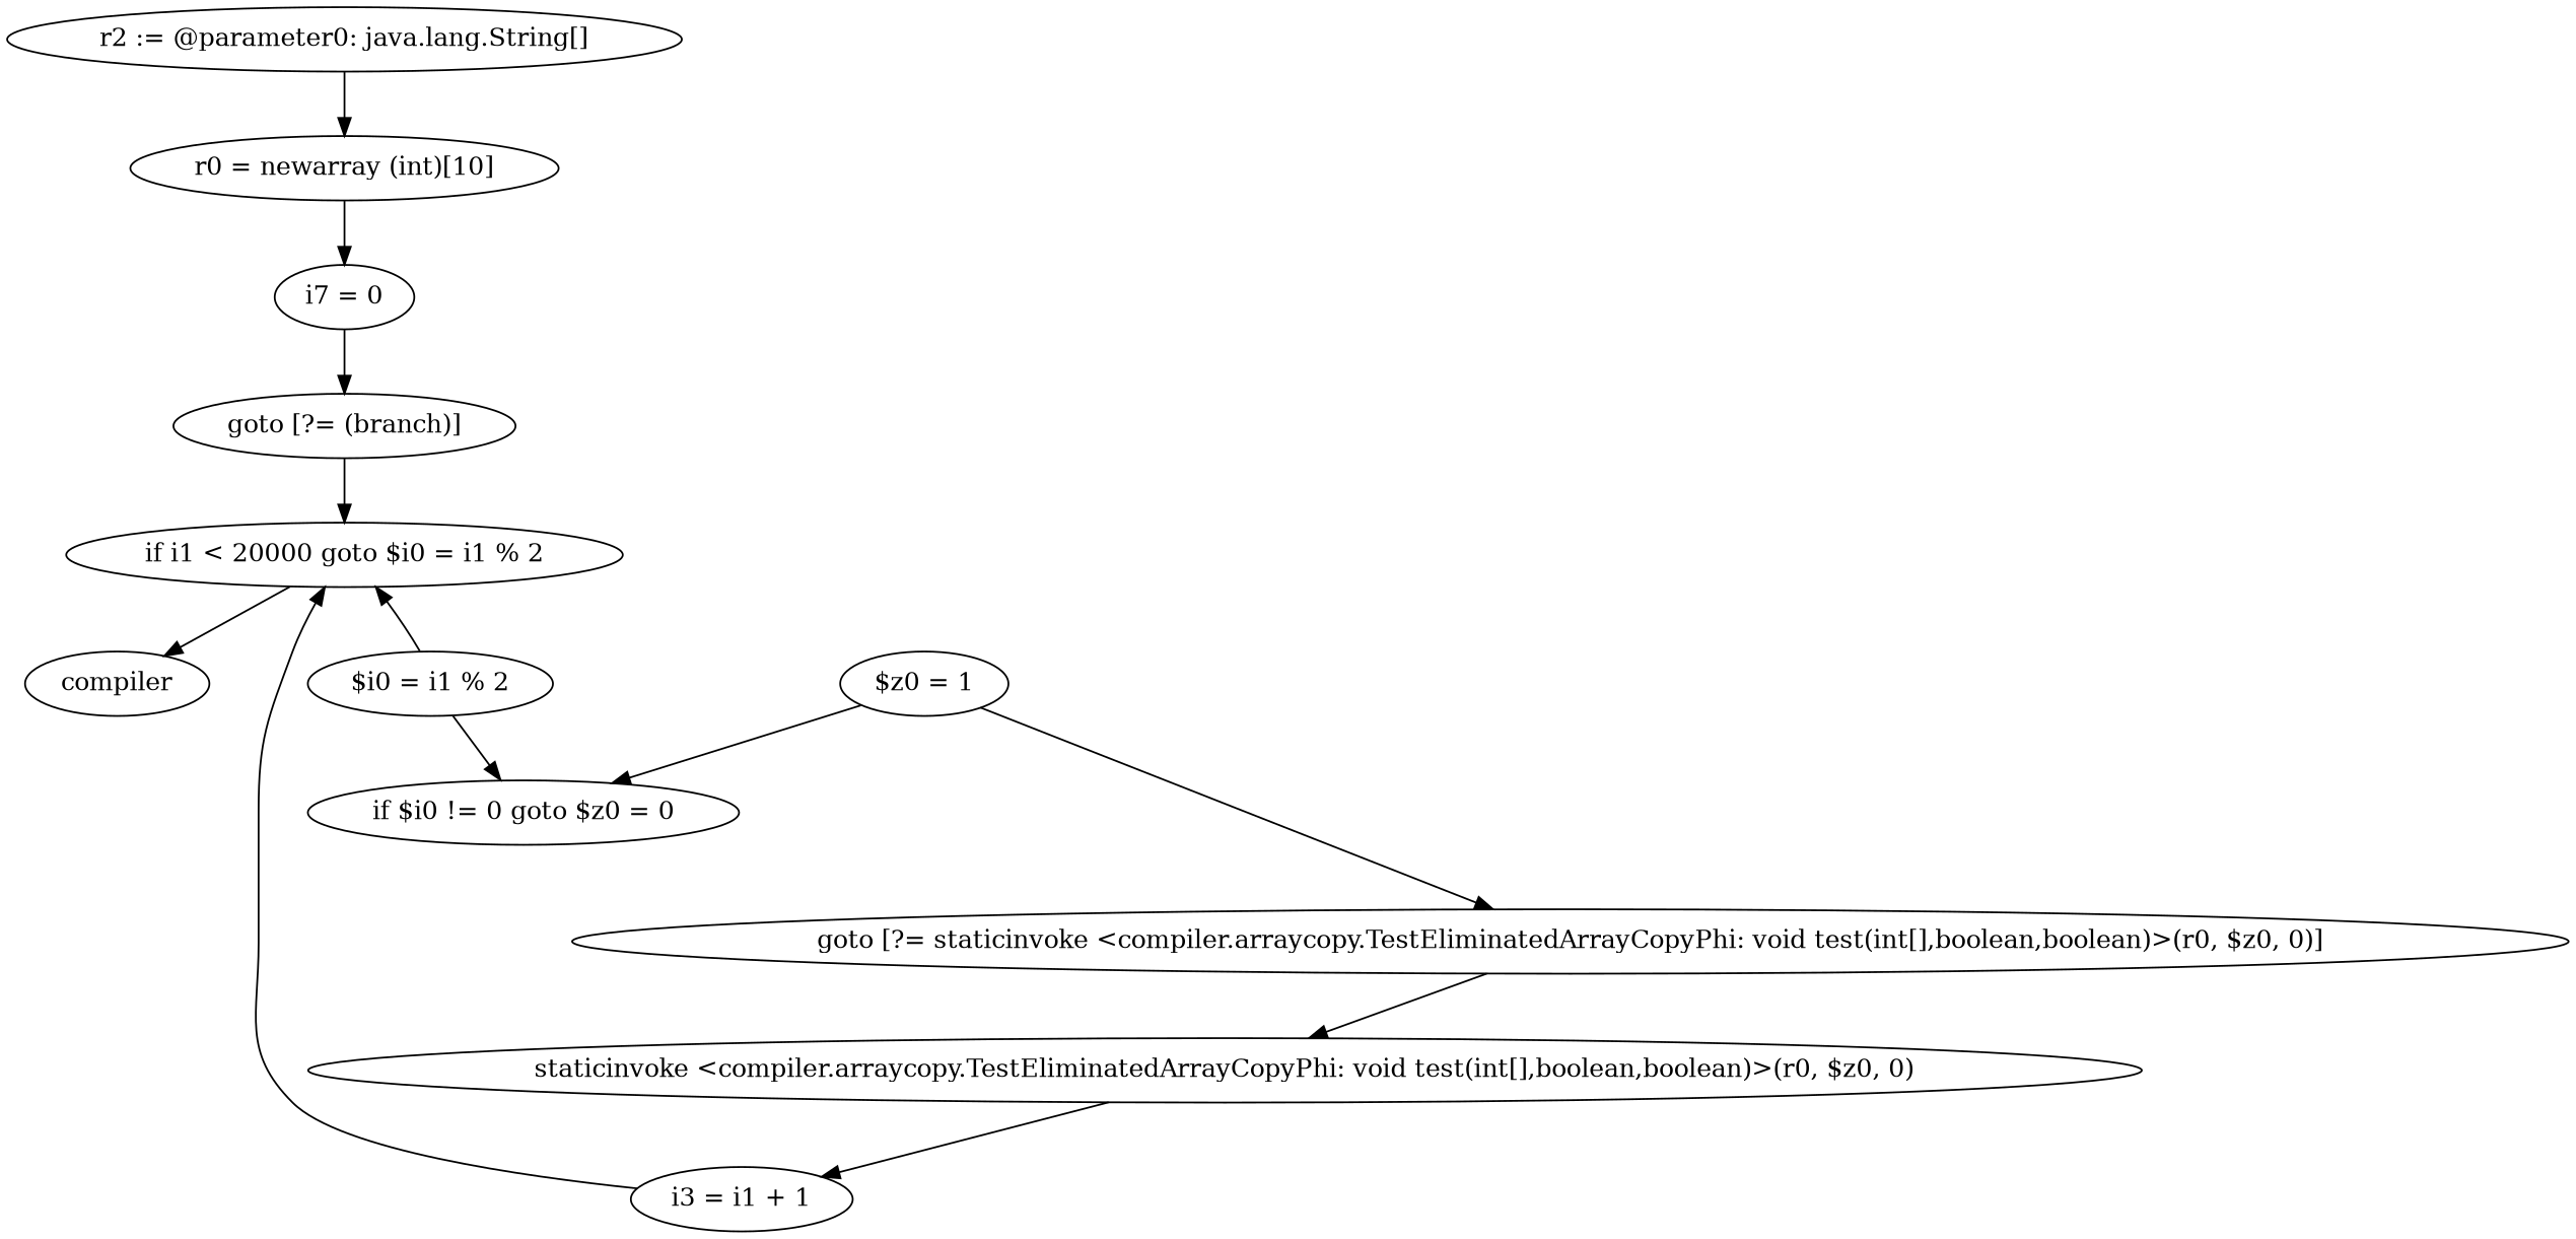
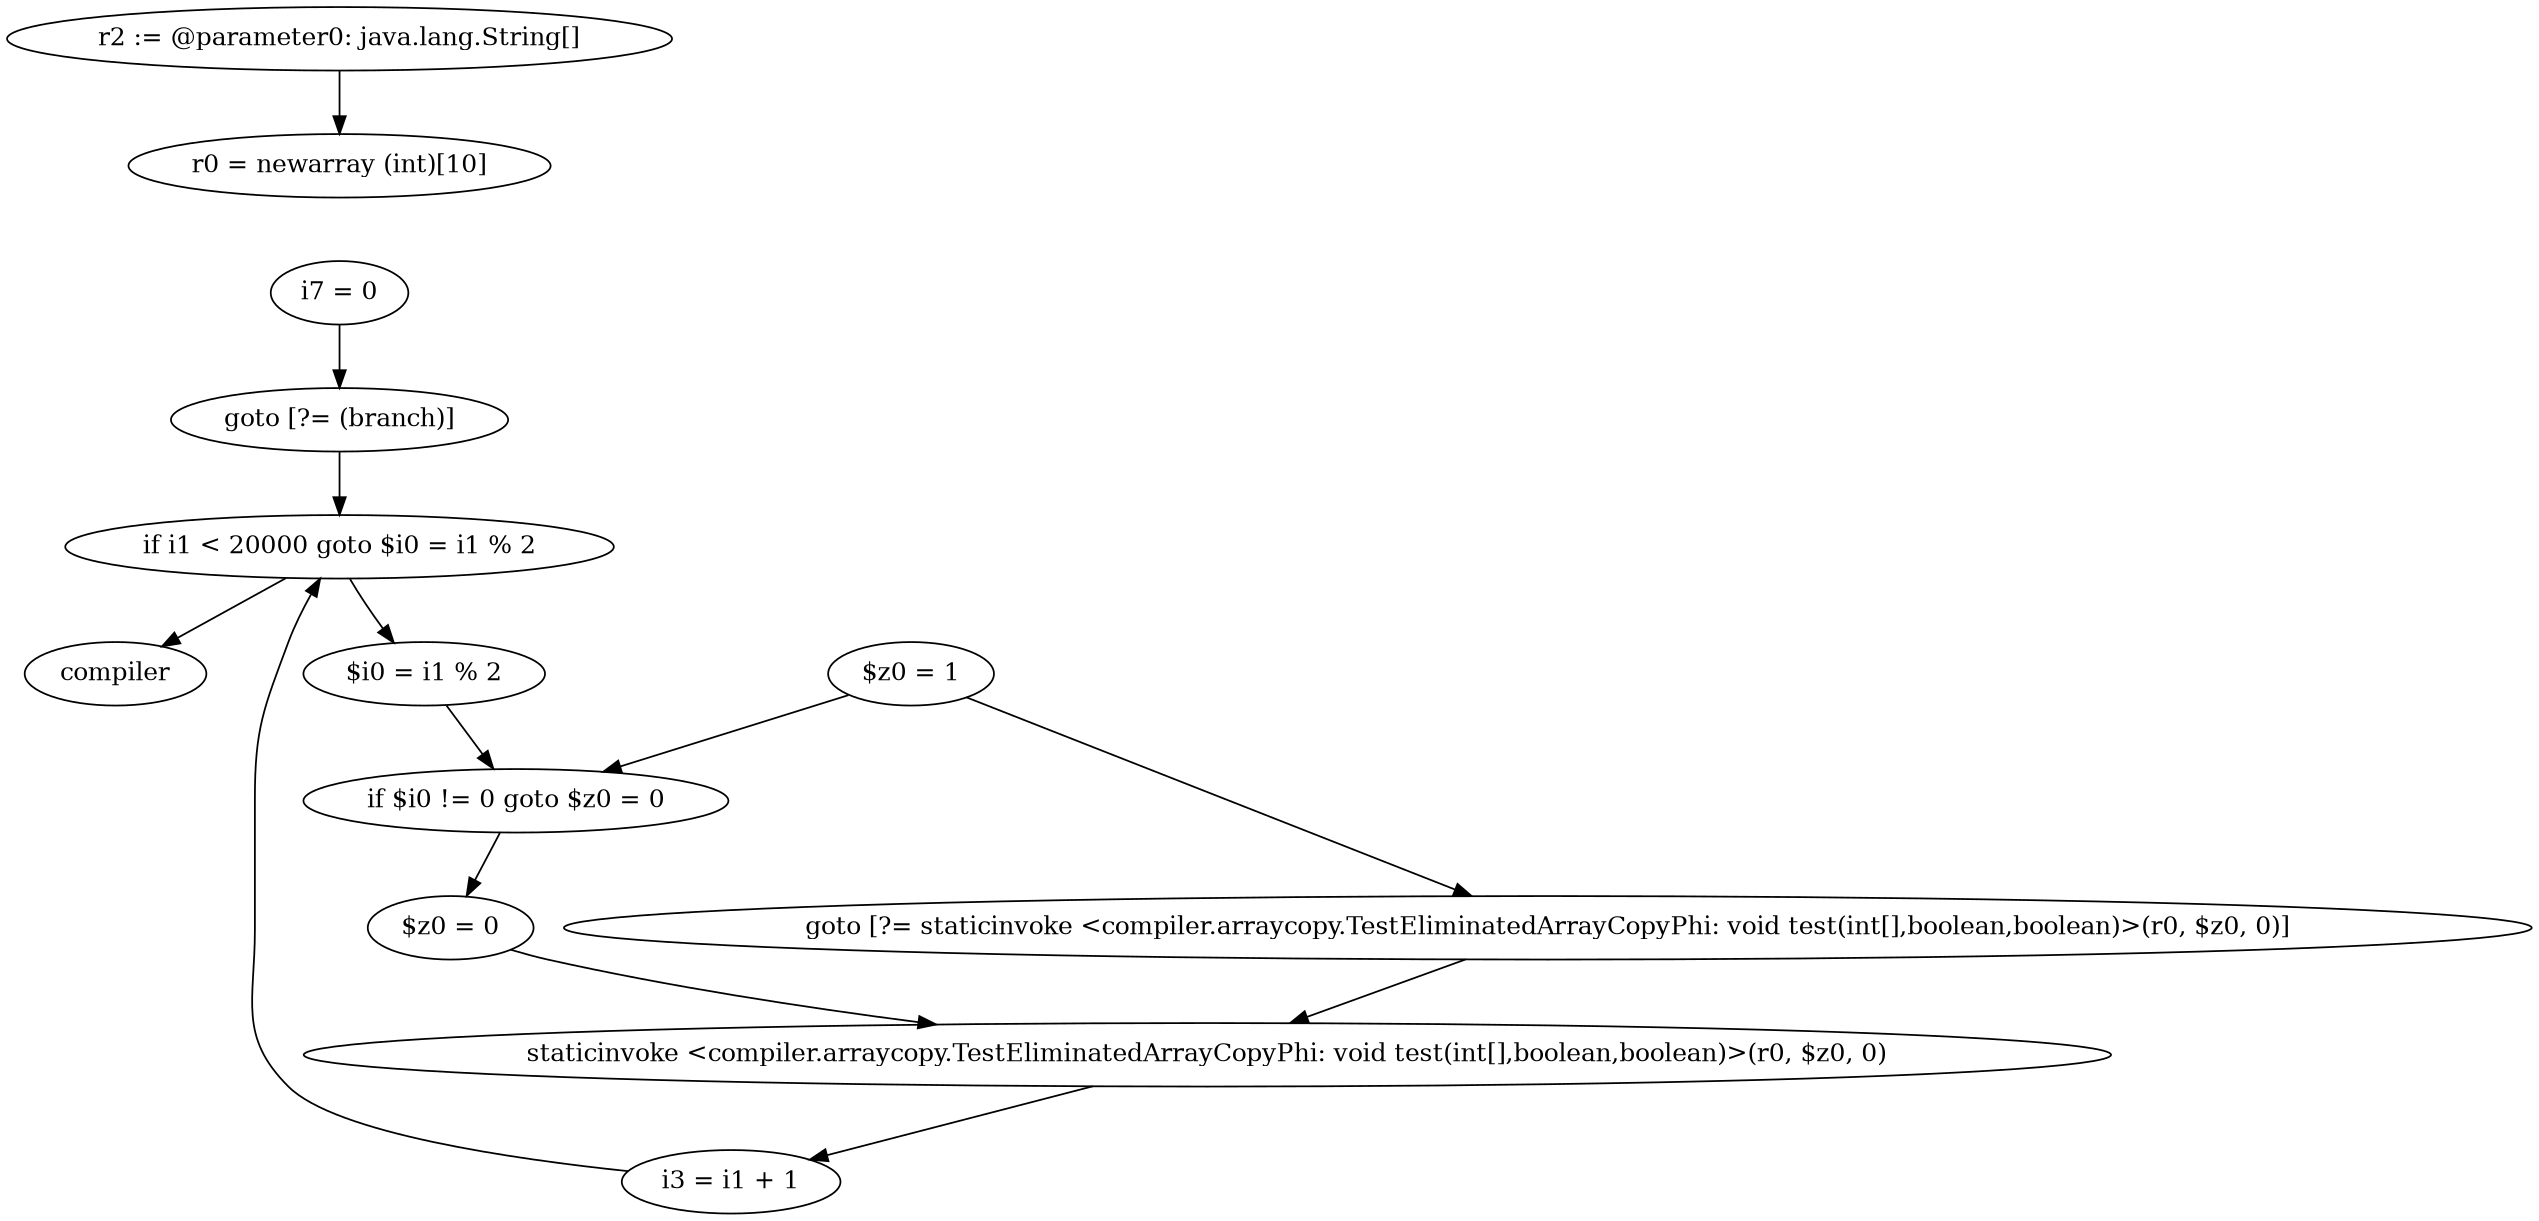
  digraph {
    "r2 := @parameter0: java.lang.String[]"
    "r0 = newarray (int)[10]"
    n3 [label="i7 = 0"]
    "goto [?= (branch)]"
    "if i1 < 20000 goto $i0 = i1 % 2"
    "$i0 = i1 % 2"
    n7 [label=compiler]
    "if $i0 != 0 goto $z0 = 0"
+   "$z0 = 0"
    "$z0 = 1"
    "goto [?= staticinvoke <compiler.arraycopy.TestEliminatedArrayCopyPhi: void test(int[],boolean,boolean)>(r0, $z0, 0)]"
    "staticinvoke <compiler.arraycopy.TestEliminatedArrayCopyPhi: void test(int[],boolean,boolean)>(r0, $z0, 0)"
    n13 [label="i3 = i1 + 1"]
    "r2 := @parameter0: java.lang.String[]" -> "r0 = newarray (int)[10]"
-   "r0 = newarray (int)[10]" -> n3
    n3 -> "goto [?= (branch)]"
    "goto [?= (branch)]" -> "if i1 < 20000 goto $i0 = i1 % 2"
-   "$i0 = i1 % 2" -> "if i1 < 20000 goto $i0 = i1 % 2"
+   "if i1 < 20000 goto $i0 = i1 % 2" -> "$i0 = i1 % 2"
    "if i1 < 20000 goto $i0 = i1 % 2" -> n7
    "$i0 = i1 % 2" -> "if $i0 != 0 goto $z0 = 0"
+   "if $i0 != 0 goto $z0 = 0" -> "$z0 = 0"
+   "$z0 = 0" -> "staticinvoke <compiler.arraycopy.TestEliminatedArrayCopyPhi: void test(int[],boolean,boolean)>(r0, $z0, 0)"
    "$z0 = 1" -> "if $i0 != 0 goto $z0 = 0"
    "$z0 = 1" -> "goto [?= staticinvoke <compiler.arraycopy.TestEliminatedArrayCopyPhi: void test(int[],boolean,boolean)>(r0, $z0, 0)]"
    "goto [?= staticinvoke <compiler.arraycopy.TestEliminatedArrayCopyPhi: void test(int[],boolean,boolean)>(r0, $z0, 0)]" -> "staticinvoke <compiler.arraycopy.TestEliminatedArrayCopyPhi: void test(int[],boolean,boolean)>(r0, $z0, 0)"
    "staticinvoke <compiler.arraycopy.TestEliminatedArrayCopyPhi: void test(int[],boolean,boolean)>(r0, $z0, 0)" -> n13
    n13 -> "if i1 < 20000 goto $i0 = i1 % 2"
  }
